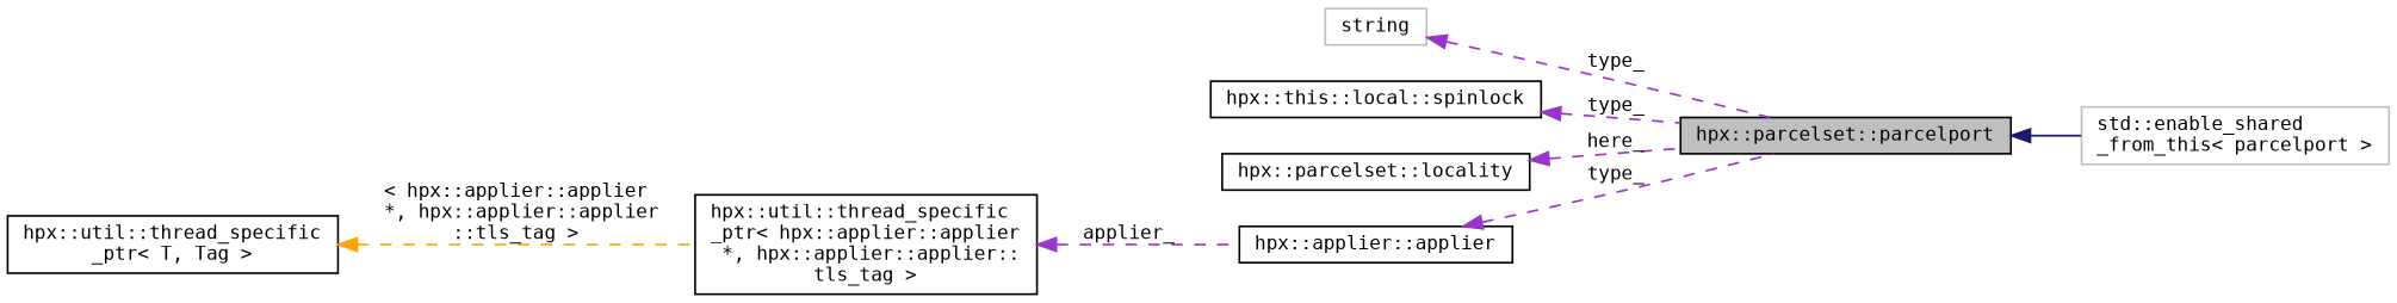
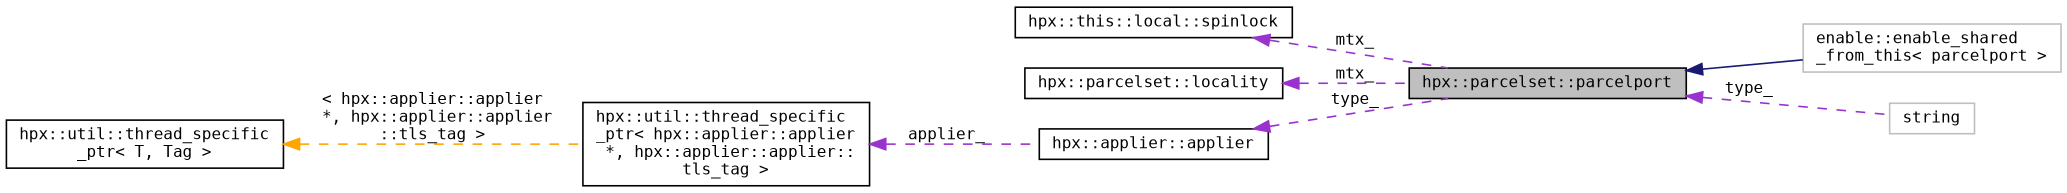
  digraph {
    fontname="DejaVu Sans Mono"
    rankdir=LR
    node [color=black fillcolor=white fontname="DejaVu Sans Mono" fontsize=10 shape=record style=filled]
    edge [color=darkorchid3 dir=back fontname="DejaVu Sans Mono" fontsize=10 labelfontname=Helvetica labelfontsize=10 style=dashed]
    n1 [fillcolor=grey75 fontcolor=black height=0.2 label="hpx::parcelset::parcelport" width=0.4]
-   n2 [color=grey75 height=0.2 label="std::enable_shared\l_from_this\< parcelport \>" width=0.4]
+   n2 [color=grey75 height=0.2 label="enable::enable_shared\l_from_this\< parcelport \>" width=0.4]
    n3 [color=grey75 height=0.2 label=string width=0.4]
    n4 [height=0.2 label="hpx::this::local::spinlock" width=0.4]
    n5 [height=0.2 label="hpx::parcelset::locality" width=0.4]
    n6 [height=0.2 label="hpx::applier::applier" width=0.4]
    n7 [height=0.2 label="hpx::util::thread_specific\l_ptr\< hpx::applier::applier\l *, hpx::applier::applier::\ltls_tag \>" width=0.4]
    n8 [height=0.2 label="hpx::util::thread_specific\l_ptr\< T, Tag \>" width=0.4]
    n1 -> n2 [color=midnightblue style=solid]
-   n3 -> n1 [label=" type_"]
-   n4 -> n1 [label=" type_"]
-   n5 -> n1 [label=" here_"]
+   n1 -> n3 [label=" type_"]
+   n4 -> n1 [label=" mtx_"]
+   n5 -> n1 [label=" mtx_"]
    n6 -> n1 [label=" type_"]
    n7 -> n6 [label=" applier_"]
    n8 -> n7 [color=orange label=" \< hpx::applier::applier\l *, hpx::applier::applier\l::tls_tag \>"]
  }
